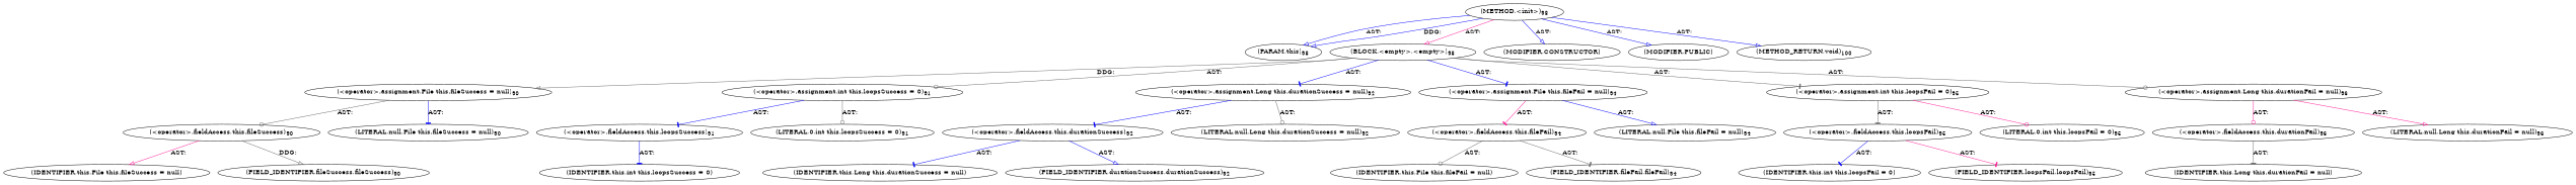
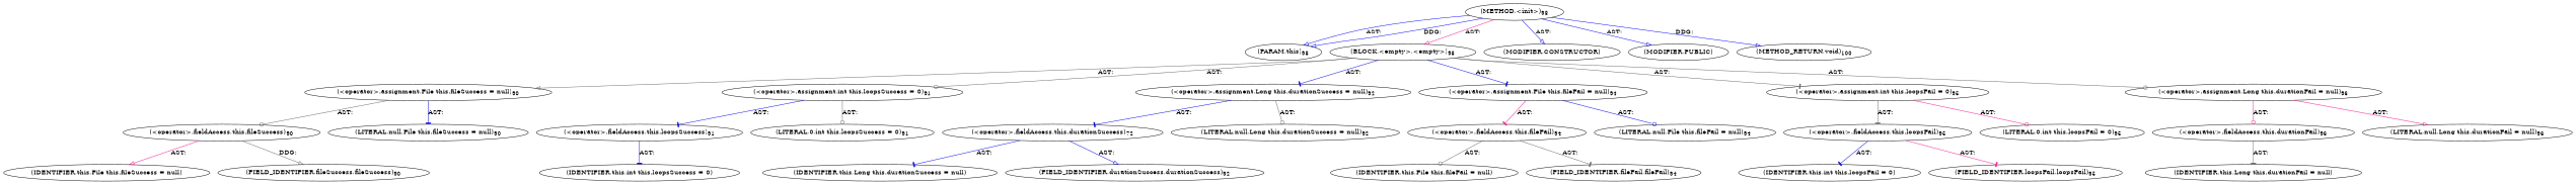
  digraph {
    edge [arrowhead=tee color=blue]
    n1 [label=<(METHOD,&lt;init&gt;)<SUB>98</SUB>>]
    n2 [label=<(PARAM,this)<SUB>98</SUB>>]
    n3 [label=<(BLOCK,&lt;empty&gt;,&lt;empty&gt;)<SUB>98</SUB>>]
    n4 [label=<(MODIFIER,CONSTRUCTOR)>]
    n5 [label=<(MODIFIER,PUBLIC)>]
    n6 [label=<(METHOD_RETURN,void)<SUB>100</SUB>>]
    n7 [label=<(&lt;operator&gt;.assignment,File this.fileSuccess = null)<SUB>90</SUB>>]
    n8 [label=<(&lt;operator&gt;.assignment,int this.loopsSuccess = 0)<SUB>91</SUB>>]
    n9 [label=<(&lt;operator&gt;.assignment,Long this.durationSuccess = null)<SUB>92</SUB>>]
    n10 [label=<(&lt;operator&gt;.assignment,File this.fileFail = null)<SUB>94</SUB>>]
    n11 [label=<(&lt;operator&gt;.assignment,int this.loopsFail = 0)<SUB>95</SUB>>]
    n12 [label=<(&lt;operator&gt;.assignment,Long this.durationFail = null)<SUB>96</SUB>>]
    n13 [label=<(&lt;operator&gt;.fieldAccess,this.fileSuccess)<SUB>90</SUB>>]
    n14 [label=<(LITERAL,null,File this.fileSuccess = null)<SUB>90</SUB>>]
    n15 [label=<(&lt;operator&gt;.fieldAccess,this.loopsSuccess)<SUB>91</SUB>>]
    n16 [label=<(LITERAL,0,int this.loopsSuccess = 0)<SUB>91</SUB>>]
-   n17 [label=<(&lt;operator&gt;.fieldAccess,this.durationSuccess)<SUB>92</SUB>>]
+   n17 [label=<(&lt;operator&gt;.fieldAccess,this.durationSuccess)<SUB>72</SUB>>]
    n18 [label=<(LITERAL,null,Long this.durationSuccess = null)<SUB>92</SUB>>]
    n19 [label=<(&lt;operator&gt;.fieldAccess,this.fileFail)<SUB>94</SUB>>]
    n20 [label=<(LITERAL,null,File this.fileFail = null)<SUB>94</SUB>>]
    n21 [label=<(&lt;operator&gt;.fieldAccess,this.loopsFail)<SUB>95</SUB>>]
    n22 [label=<(LITERAL,0,int this.loopsFail = 0)<SUB>95</SUB>>]
    n23 [label=<(&lt;operator&gt;.fieldAccess,this.durationFail)<SUB>96</SUB>>]
    n24 [label=<(LITERAL,null,Long this.durationFail = null)<SUB>96</SUB>>]
    n25 [label=<(IDENTIFIER,this,File this.fileSuccess = null)>]
    n26 [label=<(FIELD_IDENTIFIER,fileSuccess,fileSuccess)<SUB>90</SUB>>]
    n27 [label=<(IDENTIFIER,this,int this.loopsSuccess = 0)>]
    n28 [label=<(IDENTIFIER,this,Long this.durationSuccess = null)>]
    n29 [label=<(FIELD_IDENTIFIER,durationSuccess,durationSuccess)<SUB>92</SUB>>]
    n30 [label=<(IDENTIFIER,this,File this.fileFail = null)>]
    n31 [label=<(FIELD_IDENTIFIER,fileFail,fileFail)<SUB>94</SUB>>]
    n32 [label=<(IDENTIFIER,this,int this.loopsFail = 0)>]
    n33 [label=<(FIELD_IDENTIFIER,loopsFail,loopsFail)<SUB>95</SUB>>]
    n34 [label=<(IDENTIFIER,this,Long this.durationFail = null)>]
    n1 -> n2 [arrowhead=onormal label="AST: "]
    n1 -> n2 [arrowhead=onormal label="DDG: "]
    n1 -> n3 [arrowhead=onormal color=deeppink label="AST: "]
    n1 -> n4 [arrowhead=onormal label="AST: "]
    n1 -> n5 [arrowhead=onormal label="AST: "]
-   n1 -> n6 [arrowhead=onormal label="AST: "]
-   n3 -> n7 [arrowhead=onormal color=gray40 label="DDG: "]
+   n1 -> n6 [arrowhead=onormal label="DDG: "]
+   n3 -> n7 [arrowhead=onormal color=gray40 label="AST: "]
    n3 -> n8 [arrowhead=odot color=gray40 label="AST: "]
    n3 -> n9 [label="AST: "]
    n3 -> n10 [label="AST: "]
    n3 -> n11 [color=gray40 label="AST: "]
    n3 -> n12 [arrowhead=odot color=gray40 label="AST: "]
    n7 -> n13 [arrowhead=odot color=gray40 label="AST: "]
    n7 -> n14 [label="AST: "]
    n8 -> n15 [label="AST: "]
    n8 -> n16 [arrowhead=odot color=gray40 label="AST: "]
    n9 -> n17 [label="AST: "]
    n9 -> n18 [arrowhead=odot color=gray40 label="AST: "]
    n10 -> n19 [color=deeppink label="AST: "]
-   n10 -> n20 [arrowhead=onormal label="AST: "]
+   n10 -> n20 [arrowhead=odot label="AST: "]
    n11 -> n21 [color=gray40 label="AST: "]
    n11 -> n22 [arrowhead=odot color=deeppink label="AST: "]
    n12 -> n23 [arrowhead=odot color=deeppink label="AST: "]
    n12 -> n24 [arrowhead=onormal color=deeppink label="AST: "]
    n13 -> n25 [arrowhead=onormal color=deeppink label="AST: "]
    n13 -> n26 [arrowhead=onormal color=gray40 label="DDG: "]
    n15 -> n27 [label="AST: "]
    n17 -> n28 [label="AST: "]
    n17 -> n29 [arrowhead=onormal label="AST: "]
    n19 -> n30 [arrowhead=odot color=gray40 label="AST: "]
    n19 -> n31 [color=gray40 label="AST: "]
    n21 -> n32 [label="AST: "]
    n21 -> n33 [color=deeppink label="AST: "]
    n23 -> n34 [color=gray40 label="AST: "]
  }
